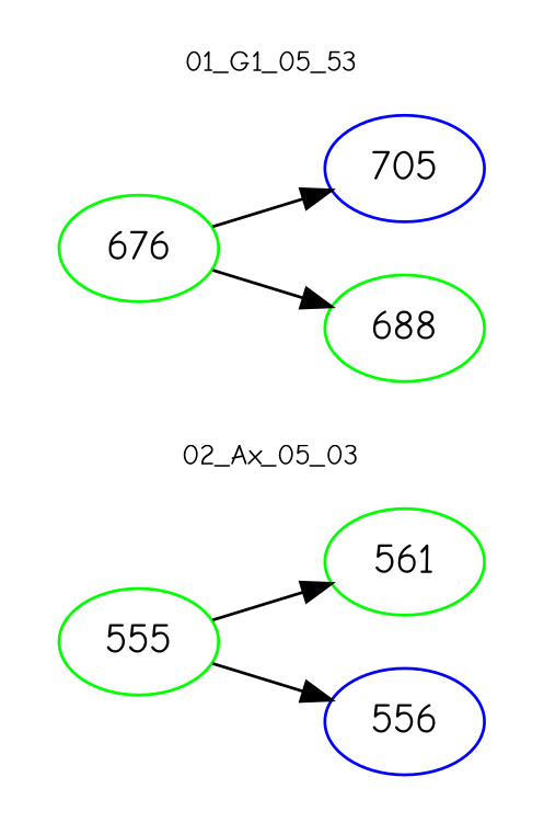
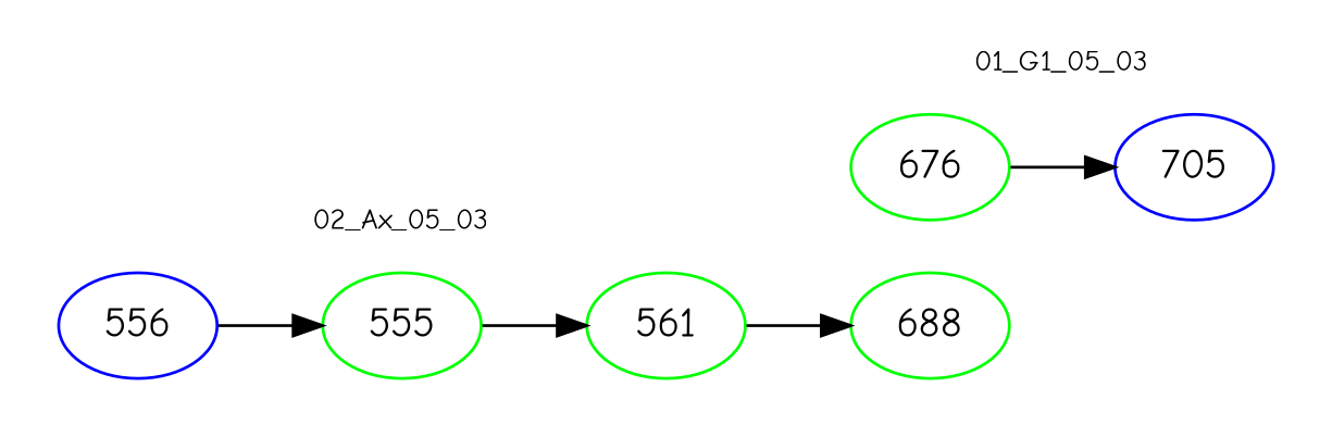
  digraph {
    fontname="Comic Neue"
    rankdir=LR
    node [color=green fontname="Comic Neue"]
    edge [color=black fontname="Comic Neue"]
    n1 [label=555]
    n2 [color=blue label=556]
    n3 [label=561]
    n4 [label=676]
    n5 [label=688]
    n6 [color=blue label=705]
    subgraph cluster_1 {
      color=white
      fontsize=10
      label="02_Ax_05_03"
      n1
      n2
      n3
    }
    subgraph cluster_2 {
      color=white
      fontsize=10
-     label="01_G1_05_53"
+     label="01_G1_05_03"
      n4
      n5
      n6
    }
-   n1 -> n2
+   n2 -> n1
    n1 -> n3
-   n4 -> n5
+   n3 -> n5
    n4 -> n6
  }
